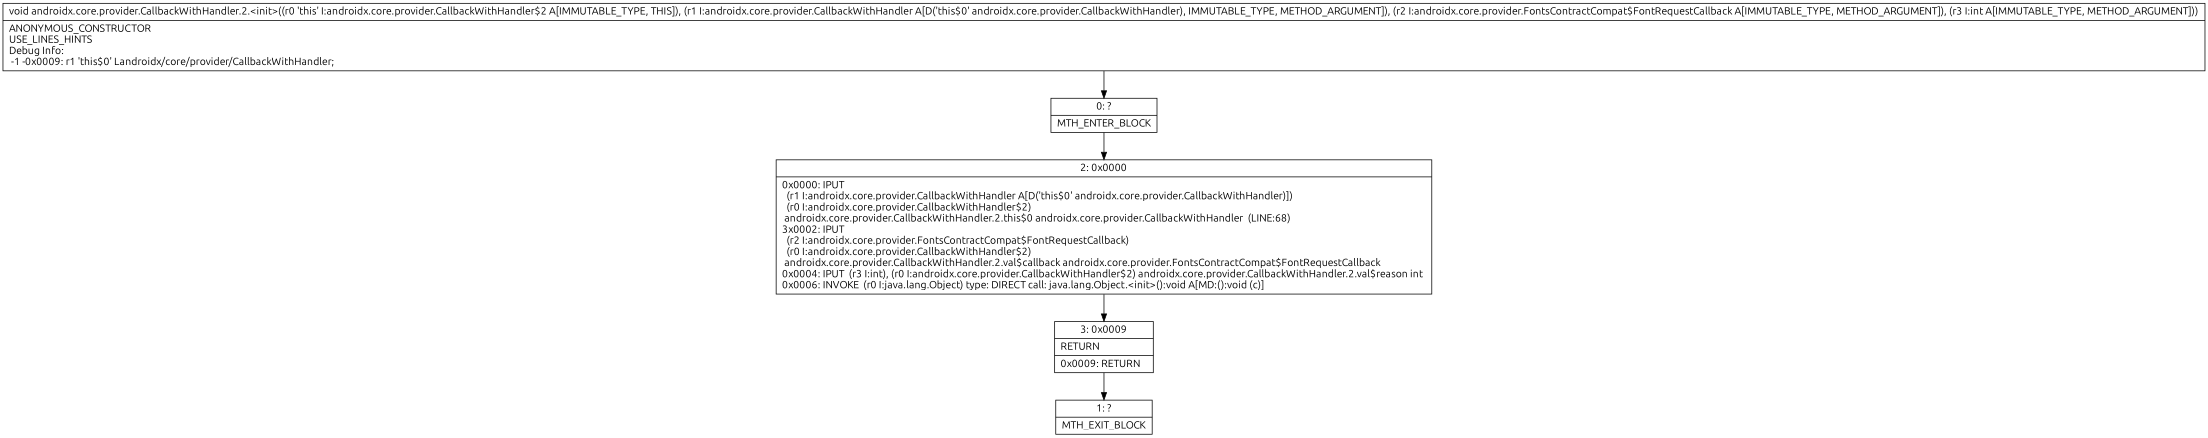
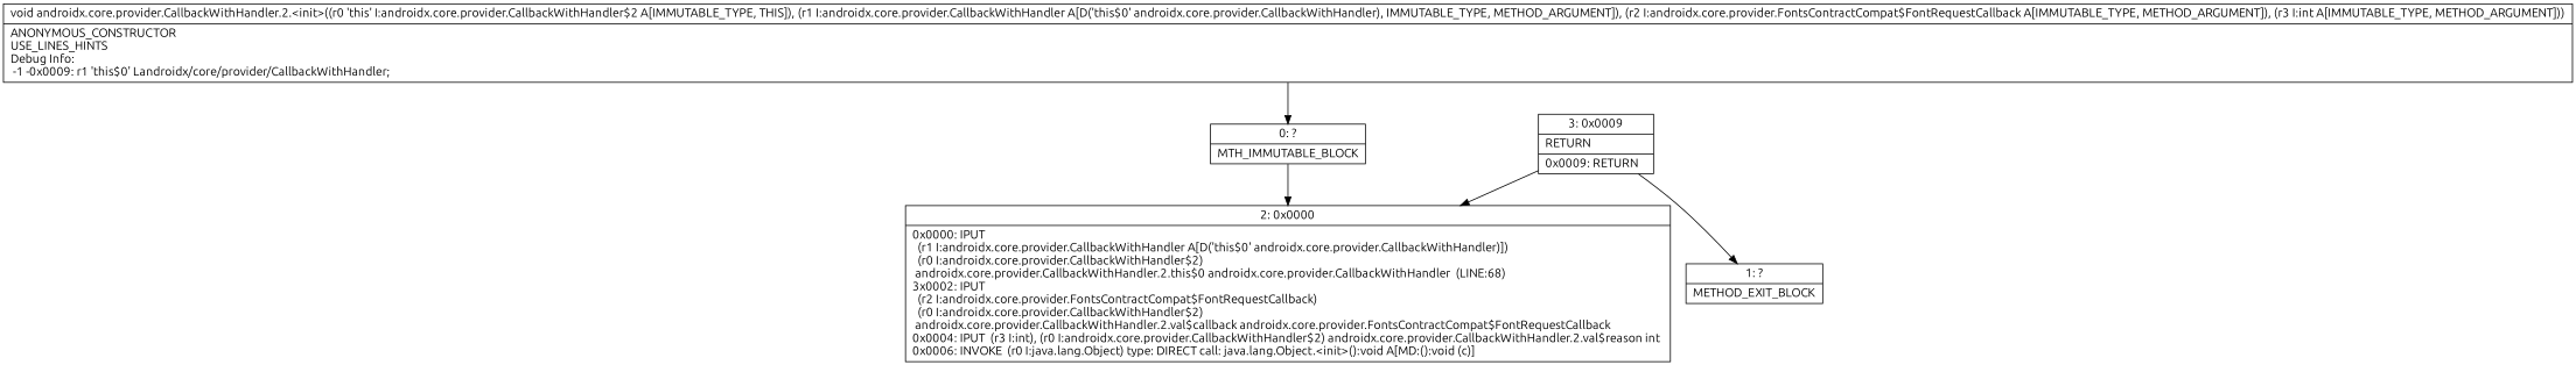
  digraph {
    fontname=Ubuntu
    node [fontname=Ubuntu shape=record]
    edge [fontname=Ubuntu]
-   n1 [label="{0\:\ ?|MTH_ENTER_BLOCK\l}"]
+   n1 [label="{0\:\ ?|MTH_IMMUTABLE_BLOCK\l}"]
    n2 [label="{2\:\ 0x0000|0x0000: IPUT  \l  (r1 I:androidx.core.provider.CallbackWithHandler A[D('this$0' androidx.core.provider.CallbackWithHandler)])\l  (r0 I:androidx.core.provider.CallbackWithHandler$2)\l androidx.core.provider.CallbackWithHandler.2.this$0 androidx.core.provider.CallbackWithHandler  (LINE:68)\l3x0002: IPUT  \l  (r2 I:androidx.core.provider.FontsContractCompat$FontRequestCallback)\l  (r0 I:androidx.core.provider.CallbackWithHandler$2)\l androidx.core.provider.CallbackWithHandler.2.val$callback androidx.core.provider.FontsContractCompat$FontRequestCallback \l0x0004: IPUT  (r3 I:int), (r0 I:androidx.core.provider.CallbackWithHandler$2) androidx.core.provider.CallbackWithHandler.2.val$reason int \l0x0006: INVOKE  (r0 I:java.lang.Object) type: DIRECT call: java.lang.Object.\<init\>():void A[MD:():void (c)]\l}"]
    n3 [label="{3\:\ 0x0009|RETURN\l|0x0009: RETURN   \l}"]
-   n4 [label="{1\:\ ?|MTH_EXIT_BLOCK\l}"]
+   n4 [label="{1\:\ ?|METHOD_EXIT_BLOCK\l}"]
    n5 [label="{void androidx.core.provider.CallbackWithHandler.2.\<init\>((r0 'this' I:androidx.core.provider.CallbackWithHandler$2 A[IMMUTABLE_TYPE, THIS]), (r1 I:androidx.core.provider.CallbackWithHandler A[D('this$0' androidx.core.provider.CallbackWithHandler), IMMUTABLE_TYPE, METHOD_ARGUMENT]), (r2 I:androidx.core.provider.FontsContractCompat$FontRequestCallback A[IMMUTABLE_TYPE, METHOD_ARGUMENT]), (r3 I:int A[IMMUTABLE_TYPE, METHOD_ARGUMENT]))  | ANONYMOUS_CONSTRUCTOR\lUSE_LINES_HINTS\lDebug Info:\l  \-1 \-0x0009: r1 'this$0' Landroidx\/core\/provider\/CallbackWithHandler;\l}"]
    n1 -> n2
-   n2 -> n3
+   n3 -> n2
    n3 -> n4
    n5 -> n1
  }
